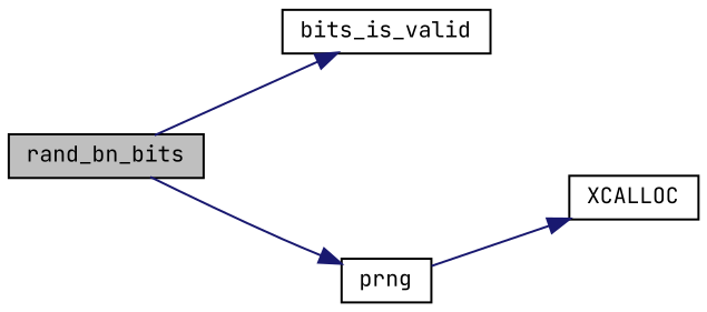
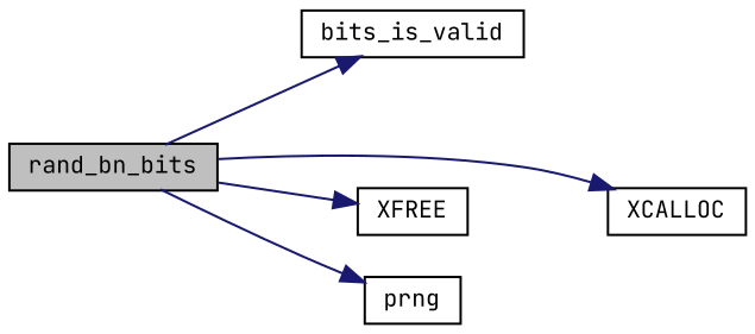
  digraph {
    fontname="JetBrains Mono"
    rankdir=LR
    node [color=black fillcolor=white fontname="JetBrains Mono" fontsize=10 shape=record style=filled]
    edge [color=midnightblue fontname="JetBrains Mono" fontsize=10 labelfontname=Helvetica labelfontsize=10 style=solid]
    n1 [fillcolor=grey75 fontcolor=black height=0.2 label=rand_bn_bits width=0.4]
    n2 [height=0.2 label=bits_is_valid width=0.4]
    n3 [height=0.2 label=XCALLOC width=0.4]
+   n4 [height=0.2 label=XFREE width=0.4]
    n5 [height=0.2 label=prng width=0.4]
    n1 -> n2
-   n5 -> n3
+   n1 -> n3
+   n1 -> n4
    n1 -> n5
  }
